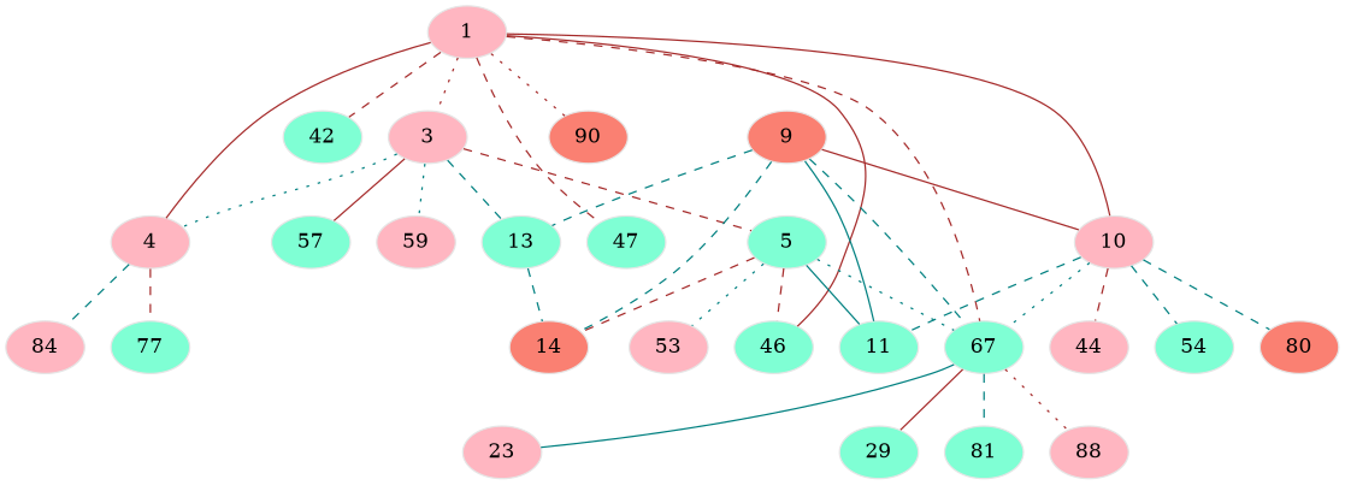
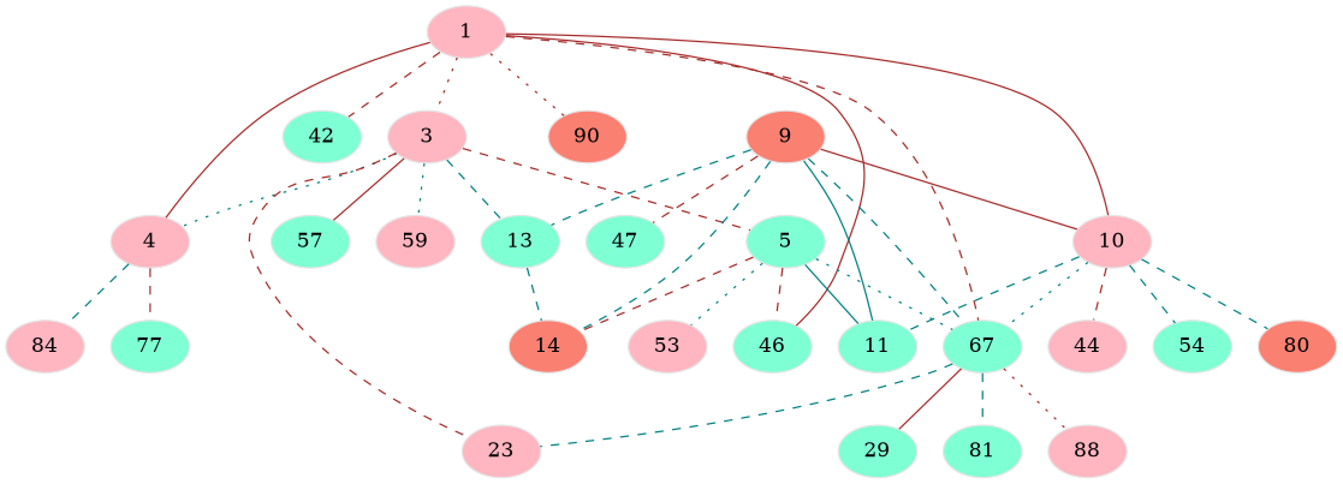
  graph {
    node [color=gray90 fillcolor=aquamarine style=filled]
    edge [color=brown style=dashed]
    1 [fillcolor=lightpink super="+2+39+52+89"]
    3 [fillcolor=lightpink]
    4 [fillcolor=lightpink super="+25"]
    10 [fillcolor=lightpink super="+45+51+21+12"]
    n5 [label=67 super="+18"]
    42 [super="+49+62"]
    46
    47
    90 [fillcolor=salmon]
    5 [super="+7+6+60+8"]
    13 [super="+16+40+72"]
    23 [fillcolor=lightpink]
    57
    59 [fillcolor=lightpink]
    77
    84 [fillcolor=lightpink]
    11 [super="+48+78"]
    44 [fillcolor=lightpink super="+66"]
    54
    80 [fillcolor=salmon]
    29 [super="+85"]
    81
    88 [fillcolor=lightpink]
    14 [fillcolor=salmon super="+67+65+30"]
    53 [fillcolor=lightpink]
    9 [fillcolor=salmon super="+15"]
    1 -- 3 [style=dotted weight=2]
    1 -- 4 [style=solid weight=2]
    1 -- 10 [style=solid]
    1 -- n5
    1 -- 42
    1 -- 46 [style=solid]
-   1 -- 47
+   9 -- 47
    1 -- 90 [style=dotted]
    3 -- 4 [color=teal style=dotted]
    3 -- 5
    3 -- 13 [color=teal]
+   3 -- 23
    3 -- 57 [style=solid]
    3 -- 59 [color=teal style=dotted]
    4 -- 77
    4 -- 84 [color=teal]
    10 -- n5 [color=teal style=dotted]
    10 -- 11 [color=teal weight=2]
    10 -- 44
    10 -- 54 [color=teal]
    10 -- 80 [color=teal]
-   n5 -- 23 [color=teal style=solid]
+   n5 -- 23 [color=teal]
    n5 -- 29 [style=solid]
    n5 -- 81 [color=teal]
    n5 -- 88 [style=dotted]
    5 -- n5 [color=teal style=dotted weight=2]
    5 -- 46
    5 -- 11 [color=teal style=solid]
    5 -- 14
    5 -- 53 [color=teal style=dotted]
    13 -- 14 [color=teal weight=2]
    9 -- 10 [style=solid weight=2]
    9 -- n5 [color=teal]
    9 -- 13 [color=teal weight=2]
    9 -- 11 [color=teal style=solid]
    9 -- 14 [color=teal]
  }
